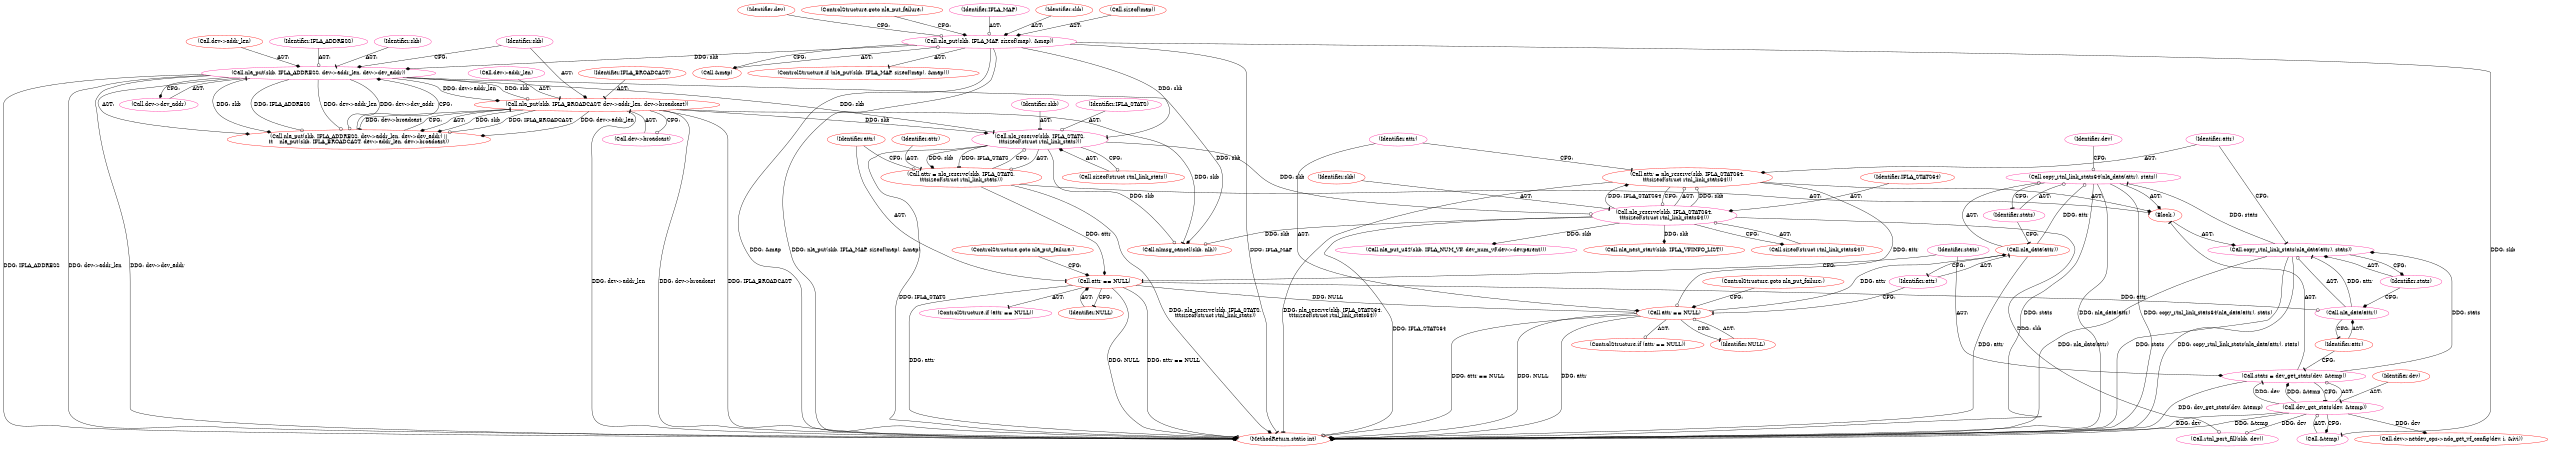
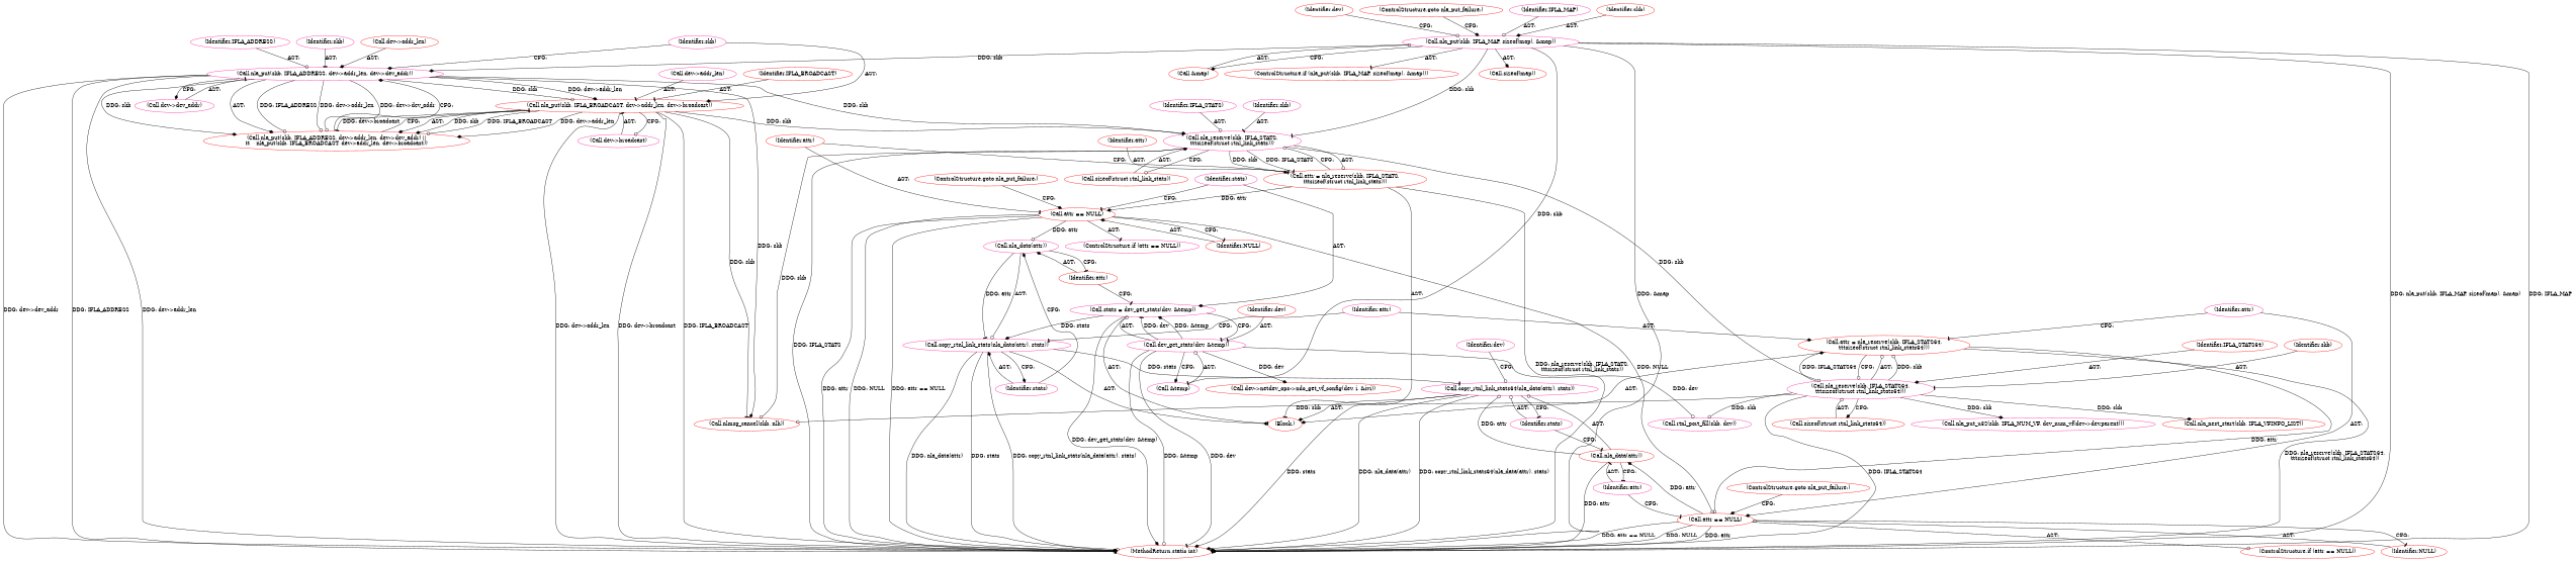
  digraph {
    node [color=red]
    edge [arrowhead=diamond]
    n1 [color=deeppink label="(Call,copy_rtnl_link_stats64(nla_data(attr), stats))"]
    n2 [label="(Block,)"]
    n3 [color=deeppink label="(Identifier,stats)"]
    n4 [label="(MethodReturn,static int)"]
    n5 [label="(Call,nla_data(attr))"]
    n6 [color=deeppink label="(Identifier,attr)"]
    n7 [label="(Call,attr == NULL)"]
    n8 [label="(Identifier,NULL)"]
    n9 [label="(ControlStructure,if (attr == NULL))"]
    n10 [label="(Call,attr = nla_reserve(skb, IFLA_STATS64,\n\t\t\tsizeof(struct rtnl_link_stats64)))"]
    n11 [color=deeppink label="(Call,nla_reserve(skb, IFLA_STATS64,\n\t\t\tsizeof(struct rtnl_link_stats64)))"]
    n12 [color=deeppink label="(Call,nla_put_u32(skb, IFLA_NUM_VF, dev_num_vf(dev->dev.parent)))"]
    n13 [label="(Call,nlmsg_cancel(skb, nlh))"]
    n14 [label="(Call,nla_nest_start(skb, IFLA_VFINFO_LIST))"]
    n15 [label="(Call,sizeof(struct rtnl_link_stats64))"]
    n16 [color=deeppink label="(Call,rtnl_port_fill(skb, dev))"]
    n17 [color=deeppink label="(Call,nla_reserve(skb, IFLA_STATS,\n\t\t\tsizeof(struct rtnl_link_stats)))"]
    n18 [label="(Call,attr = nla_reserve(skb, IFLA_STATS,\n\t\t\tsizeof(struct rtnl_link_stats)))"]
    n19 [label="(Call,sizeof(struct rtnl_link_stats))"]
    n20 [label="(Call,attr == NULL)"]
    n21 [color=deeppink label="(Call,nla_put(skb, IFLA_MAP, sizeof(map), &map))"]
    n22 [color=deeppink label="(Call,nla_put(skb, IFLA_ADDRESS, dev->addr_len, dev->dev_addr))"]
    n23 [label="(Call,&map)"]
    n24 [label="(ControlStructure,if (nla_put(skb, IFLA_MAP, sizeof(map), &map)))"]
    n25 [color=deeppink label="(Call,&temp)"]
    n26 [label="(Call,nla_put(skb, IFLA_BROADCAST, dev->addr_len, dev->broadcast))"]
    n27 [label="(Call,nla_put(skb, IFLA_ADDRESS, dev->addr_len, dev->dev_addr) ||\n\t\t    nla_put(skb, IFLA_BROADCAST, dev->addr_len, dev->broadcast))"]
    n28 [color=deeppink label="(Call,dev->dev_addr)"]
    n29 [color=deeppink label="(Call,dev->broadcast)"]
    n30 [color=deeppink label="(Call,nla_data(attr))"]
    n31 [color=deeppink label="(ControlStructure,if (attr == NULL))"]
    n32 [label="(Identifier,NULL)"]
    n33 [color=deeppink label="(Call,copy_rtnl_link_stats(nla_data(attr), stats))"]
    n34 [label="(Identifier,attr)"]
    n35 [color=deeppink label="(Identifier,stats)"]
    n36 [color=deeppink label="(Call,stats = dev_get_stats(dev, &temp))"]
    n37 [color=deeppink label="(Call,dev_get_stats(dev, &temp))"]
    n38 [label="(Call,dev->netdev_ops->ndo_get_vf_config(dev, i, &ivi))"]
    n39 [label="(Identifier,IFLA_STATS64)"]
    n40 [color=deeppink label="(Identifier,skb)"]
    n41 [color=deeppink label="(Identifier,dev)"]
    n42 [color=deeppink label="(Identifier,IFLA_ADDRESS)"]
    n43 [label="(Identifier,dev)"]
    n44 [label="(Identifier,attr)"]
    n45 [label="(ControlStructure,goto nla_put_failure;)"]
    n46 [color=deeppink label="(Identifier,skb)"]
    n47 [label="(ControlStructure,goto nla_put_failure;)"]
    n48 [label="(Call,dev->addr_len)"]
    n49 [color=deeppink label="(Identifier,stats)"]
    n50 [color=deeppink label="(Identifier,IFLA_MAP)"]
    n51 [label="(Identifier,skb)"]
    n52 [color=deeppink label="(Identifier,attr)"]
    n53 [color=deeppink label="(Identifier,IFLA_STATS)"]
    n54 [color=deeppink label="(Call,dev->addr_len)"]
    n55 [color=deeppink label="(Identifier,attr)"]
    n56 [label="(Identifier,dev)"]
    n57 [label="(Identifier,attr)"]
    n58 [label="(Call,sizeof(map))"]
    n59 [color=deeppink label="(Identifier,skb)"]
    n60 [label="(ControlStructure,goto nla_put_failure;)"]
    n61 [label="(Identifier,skb)"]
    n62 [label="(Identifier,IFLA_BROADCAST)"]
    n1 -> n2 [label="AST: "]
    n1 -> n3 [arrowhead=tee label="CFG: "]
    n1 -> n4 [label="DDG: stats"]
    n1 -> n4 [label="DDG: nla_data(attr)"]
    n1 -> n4 [arrowhead=odot label="DDG: copy_rtnl_link_stats64(nla_data(attr), stats)"]
    n3 -> n1 [arrowhead=odot label="AST: "]
    n3 -> n5 [arrowhead=tee label="CFG: "]
    n5 -> n1 [arrowhead=odot label="AST: "]
    n5 -> n1 [arrowhead=odot label="DDG: attr"]
    n5 -> n4 [label="DDG: attr"]
    n5 -> n6 [arrowhead=tee label="CFG: "]
    n6 -> n5 [arrowhead=tee label="AST: "]
    n6 -> n7 [arrowhead=tee label="CFG: "]
    n7 -> n4 [arrowhead=odot label="DDG: attr == NULL"]
    n7 -> n4 [label="DDG: NULL"]
    n7 -> n4 [arrowhead=odot label="DDG: attr"]
    n7 -> n5 [label="DDG: attr"]
    n7 -> n8 [arrowhead=tee label="CFG: "]
    n7 -> n9 [arrowhead=odot label="AST: "]
    n8 -> n7 [arrowhead=odot label="AST: "]
    n10 -> n2 [label="AST: "]
    n10 -> n4 [arrowhead=tee label="DDG: nla_reserve(skb, IFLA_STATS64,\n\t\t\tsizeof(struct rtnl_link_stats64))"]
    n10 -> n7 [arrowhead=odot label="DDG: attr"]
    n10 -> n11 [arrowhead=odot label="CFG: "]
    n11 -> n4 [arrowhead=odot label="DDG: IFLA_STATS64"]
    n11 -> n10 [arrowhead=odot label="AST: "]
    n11 -> n10 [arrowhead=odot label="DDG: skb"]
    n11 -> n10 [label="DDG: IFLA_STATS64"]
    n11 -> n12 [label="DDG: skb"]
    n11 -> n13 [arrowhead=odot label="DDG: skb"]
    n11 -> n14 [label="DDG: skb"]
    n11 -> n15 [label="CFG: "]
    n11 -> n16 [arrowhead=odot label="DDG: skb"]
    n15 -> n11 [arrowhead=odot label="AST: "]
    n17 -> n4 [arrowhead=tee label="DDG: IFLA_STATS"]
    n17 -> n11 [arrowhead=odot label="DDG: skb"]
    n17 -> n13 [arrowhead=odot label="DDG: skb"]
    n17 -> n18 [arrowhead=odot label="AST: "]
    n17 -> n18 [label="DDG: skb"]
    n17 -> n18 [arrowhead=tee label="DDG: IFLA_STATS"]
    n17 -> n19 [arrowhead=odot label="CFG: "]
    n18 -> n2 [arrowhead=tee label="AST: "]
    n18 -> n4 [label="DDG: nla_reserve(skb, IFLA_STATS,\n\t\t\tsizeof(struct rtnl_link_stats))"]
    n18 -> n17 [arrowhead=odot label="CFG: "]
    n18 -> n20 [label="DDG: attr"]
    n19 -> n17 [label="AST: "]
    n20 -> n4 [arrowhead=odot label="DDG: NULL"]
    n20 -> n4 [arrowhead=tee label="DDG: attr == NULL"]
    n20 -> n4 [label="DDG: attr"]
    n20 -> n7 [arrowhead=odot label="DDG: NULL"]
    n20 -> n30 [arrowhead=odot label="DDG: attr"]
    n20 -> n31 [arrowhead=tee label="AST: "]
    n20 -> n32 [arrowhead=tee label="CFG: "]
    n21 -> n4 [label="DDG: &map"]
    n21 -> n4 [label="DDG: nla_put(skb, IFLA_MAP, sizeof(map), &map)"]
    n21 -> n4 [arrowhead=tee label="DDG: IFLA_MAP"]
    n21 -> n17 [arrowhead=tee label="DDG: skb"]
    n21 -> n22 [label="DDG: skb"]
    n21 -> n23 [label="CFG: "]
    n21 -> n24 [arrowhead=tee label="AST: "]
    n21 -> n25 [arrowhead=tee label="DDG: skb"]
    n22 -> n4 [arrowhead=odot label="DDG: dev->dev_addr"]
    n22 -> n4 [arrowhead=tee label="DDG: IFLA_ADDRESS"]
    n22 -> n4 [arrowhead=tee label="DDG: dev->addr_len"]
    n22 -> n13 [label="DDG: skb"]
    n22 -> n17 [arrowhead=tee label="DDG: skb"]
    n22 -> n26 [arrowhead=odot label="DDG: skb"]
    n22 -> n26 [label="DDG: dev->addr_len"]
    n22 -> n27 [label="AST: "]
    n22 -> n27 [label="DDG: skb"]
    n22 -> n27 [arrowhead=odot label="DDG: IFLA_ADDRESS"]
    n22 -> n27 [arrowhead=odot label="DDG: dev->addr_len"]
    n22 -> n27 [arrowhead=odot label="DDG: dev->dev_addr"]
    n22 -> n28 [label="CFG: "]
    n23 -> n21 [arrowhead=odot label="AST: "]
    n25 -> n37 [arrowhead=odot label="AST: "]
    n26 -> n4 [arrowhead=tee label="DDG: dev->addr_len"]
    n26 -> n4 [arrowhead=tee label="DDG: dev->broadcast"]
    n26 -> n4 [arrowhead=odot label="DDG: IFLA_BROADCAST"]
    n26 -> n13 [arrowhead=tee label="DDG: skb"]
    n26 -> n17 [label="DDG: skb"]
    n26 -> n27 [label="AST: "]
    n26 -> n27 [label="DDG: skb"]
    n26 -> n27 [arrowhead=odot label="DDG: IFLA_BROADCAST"]
    n26 -> n27 [label="DDG: dev->addr_len"]
    n26 -> n27 [arrowhead=tee label="DDG: dev->broadcast"]
    n26 -> n29 [arrowhead=odot label="CFG: "]
    n27 -> n22 [label="CFG: "]
    n27 -> n26 [arrowhead=tee label="CFG: "]
    n28 -> n22 [arrowhead=tee label="AST: "]
    n29 -> n26 [arrowhead=tee label="AST: "]
    n30 -> n33 [arrowhead=odot label="AST: "]
    n30 -> n33 [arrowhead=tee label="DDG: attr"]
    n30 -> n34 [arrowhead=tee label="CFG: "]
    n32 -> n20 [label="AST: "]
    n33 -> n1 [arrowhead=tee label="DDG: stats"]
-   n2 -> n33 [label="AST: "]
+   n33 -> n2 [label="AST: "]
    n33 -> n4 [label="DDG: nla_data(attr)"]
    n33 -> n4 [arrowhead=odot label="DDG: stats"]
    n33 -> n4 [label="DDG: copy_rtnl_link_stats(nla_data(attr), stats)"]
    n33 -> n35 [label="CFG: "]
    n34 -> n30 [label="AST: "]
    n34 -> n36 [arrowhead=tee label="CFG: "]
    n35 -> n30 [label="CFG: "]
    n35 -> n33 [label="AST: "]
    n36 -> n2 [arrowhead=tee label="AST: "]
    n36 -> n4 [label="DDG: dev_get_stats(dev, &temp)"]
    n36 -> n33 [label="DDG: stats"]
    n36 -> n37 [arrowhead=tee label="CFG: "]
    n37 -> n4 [arrowhead=odot label="DDG: &temp"]
    n37 -> n4 [arrowhead=tee label="DDG: dev"]
    n37 -> n16 [arrowhead=odot label="DDG: dev"]
    n37 -> n25 [label="CFG: "]
    n37 -> n36 [arrowhead=odot label="AST: "]
    n37 -> n36 [arrowhead=tee label="DDG: dev"]
    n37 -> n36 [label="DDG: &temp"]
    n37 -> n38 [label="DDG: dev"]
    n39 -> n11 [label="AST: "]
    n40 -> n17 [arrowhead=tee label="AST: "]
    n41 -> n1 [arrowhead=odot label="CFG: "]
    n42 -> n22 [arrowhead=odot label="AST: "]
    n43 -> n21 [arrowhead=odot label="CFG: "]
    n44 -> n18 [arrowhead=odot label="CFG: "]
    n44 -> n20 [arrowhead=tee label="AST: "]
    n45 -> n21 [label="CFG: "]
    n46 -> n22 [arrowhead=tee label="AST: "]
    n47 -> n7 [label="CFG: "]
    n48 -> n22 [label="AST: "]
    n49 -> n20 [arrowhead=tee label="CFG: "]
    n49 -> n36 [label="AST: "]
    n50 -> n21 [arrowhead=odot label="AST: "]
    n51 -> n21 [label="AST: "]
    n52 -> n7 [label="AST: "]
    n52 -> n10 [arrowhead=tee label="CFG: "]
    n53 -> n17 [arrowhead=odot label="AST: "]
    n54 -> n26 [arrowhead=tee label="AST: "]
    n55 -> n10 [label="AST: "]
    n55 -> n33 [arrowhead=tee label="CFG: "]
    n56 -> n37 [arrowhead=tee label="AST: "]
    n57 -> n18 [arrowhead=tee label="AST: "]
-   n58 -> n21 [label="AST: "]
+   n21 -> n58 [label="AST: "]
    n59 -> n22 [label="CFG: "]
    n59 -> n26 [label="AST: "]
    n60 -> n20 [label="CFG: "]
    n61 -> n11 [arrowhead=tee label="AST: "]
    n62 -> n26 [arrowhead=tee label="AST: "]
  }
